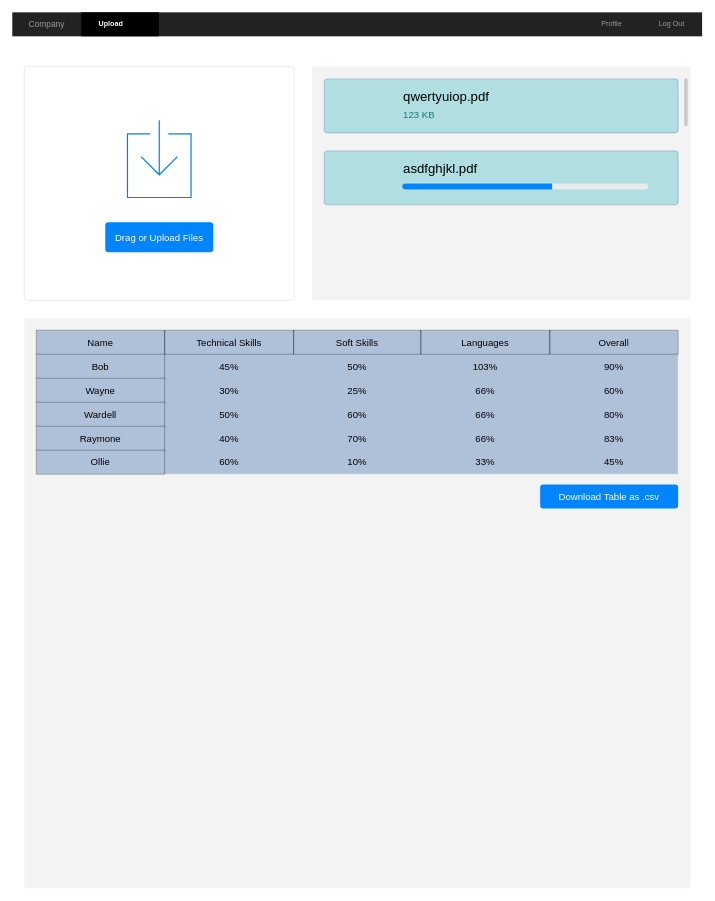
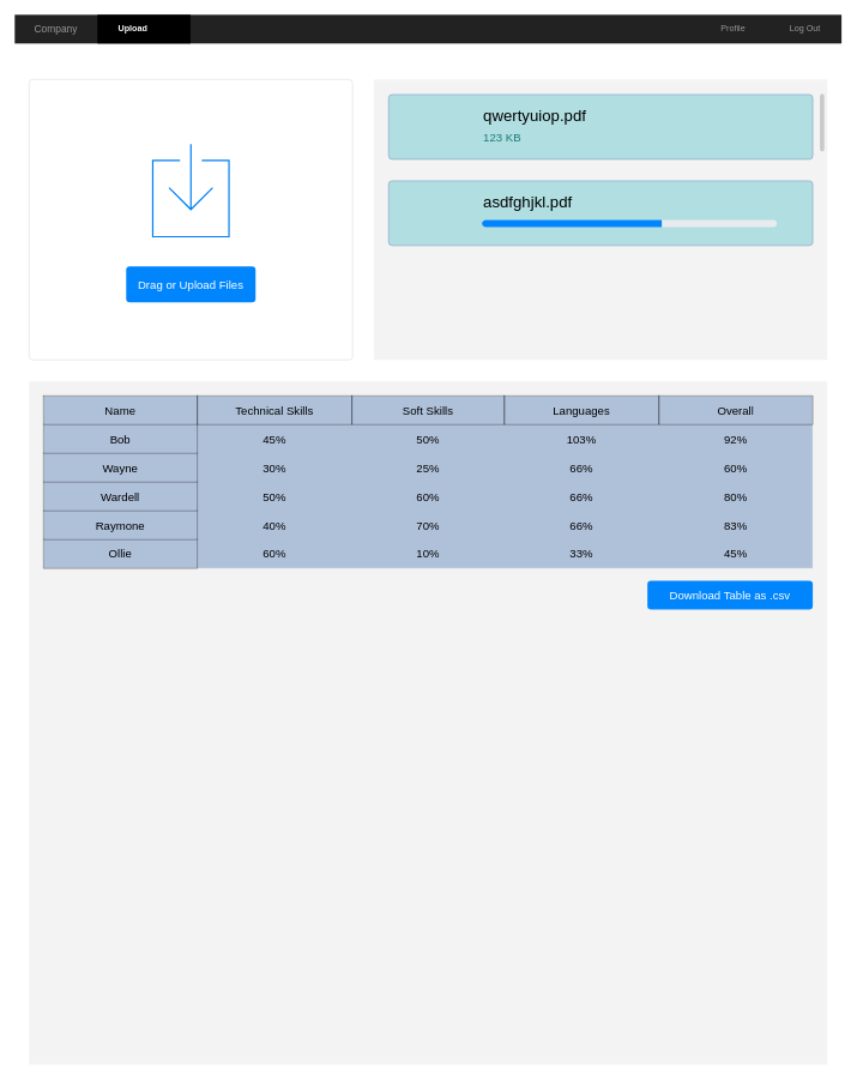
  <mxCell id="0" style=";html=1;" />
  <mxCell id="1" style=";html=1;" parent="0" />
  <mxCell id="2" value="" style="rounded=0;whiteSpace=wrap;html=1;strokeColor=#FCFCFC;fontSize=16;fontColor=#1D7A7A;fillColor=#E8E8E8;opacity=50;" vertex="1" parent="1"><mxGeometry x="520" y="110" width="630" height="390" as="geometry" /></mxCell>
  <mxCell id="3" value="" style="html=1;shadow=0;dashed=0;shape=mxgraph.bootstrap.rect;fillColor=#222222;strokeColor=none;whiteSpace=wrap;rounded=0;fontSize=12;fontColor=#000000;align=center;" parent="1" vertex="1"><mxGeometry x="20" y="20" width="1150" height="40" as="geometry" /></mxCell>
  <mxCell id="4" value="Company" style="html=1;shadow=0;dashed=0;fillColor=none;strokeColor=none;shape=mxgraph.bootstrap.rect;fontColor=#999999;fontSize=14;whiteSpace=wrap;" parent="3" vertex="1"><mxGeometry width="115" height="40" as="geometry" /></mxCell>
  <mxCell id="5" value="&lt;div style=&quot;&quot;&gt;&lt;span style=&quot;background-color: initial;&quot;&gt;&lt;b&gt;Upload&lt;/b&gt;&lt;/span&gt;&lt;/div&gt;" style="html=1;shadow=0;dashed=0;shape=mxgraph.bootstrap.rect;fillColor=#000000;strokeColor=none;fontColor=#ffffff;spacingRight=30;whiteSpace=wrap;align=center;" parent="3" vertex="1"><mxGeometry x="115" width="129.375" height="40" as="geometry" /></mxCell>
  <mxCell id="6" value="Profile" style="html=1;shadow=0;dashed=0;fillColor=none;strokeColor=none;shape=mxgraph.bootstrap.rect;fontColor=#999999;whiteSpace=wrap;" parent="3" vertex="1"><mxGeometry x="948.75" width="100.625" height="40" as="geometry" /></mxCell>
  <mxCell id="7" value="Log Out" style="html=1;shadow=0;dashed=0;fillColor=none;strokeColor=none;shape=mxgraph.bootstrap.rect;fontColor=#999999;whiteSpace=wrap;" parent="3" vertex="1"><mxGeometry x="1049.375" width="100.625" height="40" as="geometry" /></mxCell>
  <mxCell id="8" value="" style="html=1;verticalLabelPosition=bottom;labelBackgroundColor=#ffffff;verticalAlign=top;shadow=0;dashed=0;strokeWidth=2;shape=mxgraph.ios7.misc.scroll_(vertical);fillColor=#a0a0a0;strokeColor=#6C8EBF;fontSize=16;fontColor=#1D7A7A;opacity=50;" vertex="1" parent="1"><mxGeometry x="1140" y="130" width="6" height="80" as="geometry" /></mxCell>
  <mxCell id="9" value="" style="rounded=0;whiteSpace=wrap;html=1;strokeColor=#FCFCFC;fontSize=16;fontColor=#1D7A7A;fillColor=#E8E8E8;opacity=50;" vertex="1" parent="1"><mxGeometry x="40" y="530" width="1110" height="950" as="geometry" /></mxCell>
  <mxCell id="10" value="" style="group" vertex="1" connectable="0" parent="1"><mxGeometry x="540" y="131" width="590" height="90" as="geometry" /></mxCell>
  <mxCell id="11" value="" style="html=1;shadow=0;dashed=0;shape=mxgraph.bootstrap.rrect;rSize=5;strokeColor=#6C8EBF;strokeWidth=1;fillColor=#A0DADE;whiteSpace=wrap;align=center;verticalAlign=middle;spacingLeft=0;fontStyle=0;fontSize=16;spacing=5;opacity=80;" vertex="1" parent="10"><mxGeometry width="590" height="90" as="geometry" /></mxCell>
  <mxCell id="12" value="" style="shape=image;html=1;verticalAlign=top;verticalLabelPosition=bottom;labelBackgroundColor=#ffffff;imageAspect=0;aspect=fixed;image=https://cdn1.iconfinder.com/data/icons/bootstrap-vol-3/16/filetype-pdf-128.png" vertex="1" parent="10"><mxGeometry x="40" y="25.5" width="39" height="39" as="geometry" /></mxCell>
  <mxCell id="13" value="qwertyuiop.pdf" style="text;html=1;resizable=0;autosize=1;align=left;verticalAlign=middle;points=[];fillColor=none;strokeColor=none;rounded=0;fontSize=22;" vertex="1" parent="10"><mxGeometry x="130" y="11" width="170" height="40" as="geometry" /></mxCell>
  <mxCell id="14" value="&lt;font color=&quot;#1d7a7a&quot; style=&quot;font-size: 16px;&quot;&gt;123 KB&lt;/font&gt;" style="text;html=1;resizable=0;autosize=1;align=left;verticalAlign=middle;points=[];fillColor=none;strokeColor=none;rounded=0;fontSize=22;opacity=80;" vertex="1" parent="10"><mxGeometry x="130" y="39" width="80" height="40" as="geometry" /></mxCell>
  <mxCell id="15" value="" style="shape=image;html=1;verticalAlign=top;verticalLabelPosition=bottom;labelBackgroundColor=#ffffff;imageAspect=0;aspect=fixed;image=https://cdn1.iconfinder.com/data/icons/unicons-line-vol-2/24/cloud-check-128.png;fontSize=16;fontColor=#1D7A7A;fillColor=#A0DADE;opacity=80;" vertex="1" parent="10"><mxGeometry x="500" y="11" width="68" height="68" as="geometry" /></mxCell>
  <mxCell id="16" value="" style="group" vertex="1" connectable="0" parent="1"><mxGeometry x="540" y="251" width="590" height="90" as="geometry" /></mxCell>
  <mxCell id="17" value="" style="html=1;shadow=0;dashed=0;shape=mxgraph.bootstrap.rrect;rSize=5;strokeColor=#6C8EBF;strokeWidth=1;fillColor=#A0DADE;fontColor=#FFFFFF;whiteSpace=wrap;align=center;verticalAlign=middle;spacingLeft=0;fontStyle=0;fontSize=16;spacing=5;opacity=80;" vertex="1" parent="16"><mxGeometry width="590" height="90" as="geometry" /></mxCell>
  <mxCell id="18" value="" style="shape=image;html=1;verticalAlign=top;verticalLabelPosition=bottom;labelBackgroundColor=#ffffff;imageAspect=0;aspect=fixed;image=https://cdn1.iconfinder.com/data/icons/bootstrap-vol-3/16/filetype-pdf-128.png" vertex="1" parent="16"><mxGeometry x="40" y="25.5" width="39" height="39" as="geometry" /></mxCell>
  <mxCell id="19" value="" style="html=1;shadow=0;dashed=0;shape=mxgraph.bootstrap.rrect;rSize=5;fillColor=#E9ECEF;strokeColor=none;" vertex="1" parent="16"><mxGeometry x="130" y="54.5" width="410" height="10" as="geometry" /></mxCell>
  <mxCell id="20" value="" style="html=1;shadow=0;dashed=0;shape=mxgraph.bootstrap.leftButton;rSize=5;fillColor=#0085FC;strokeColor=none;resizeHeight=1;" vertex="1" parent="19"><mxGeometry width="250" height="10" relative="1" as="geometry" /></mxCell>
  <mxCell id="21" value="asdfghjkl.pdf" style="text;html=1;resizable=0;autosize=1;align=left;verticalAlign=middle;points=[];fillColor=none;strokeColor=none;rounded=0;fontSize=22;" vertex="1" parent="16"><mxGeometry x="130" y="10" width="150" height="40" as="geometry" /></mxCell>
  <mxCell id="22" value="" style="group" vertex="1" connectable="0" parent="1"><mxGeometry x="40" y="110" width="450" height="390" as="geometry" /></mxCell>
  <mxCell id="23" value="" style="html=1;shadow=0;dashed=0;shape=mxgraph.bootstrap.rrect;rSize=5;fontSize=12;strokeColor=#dddddd;align=left;spacing=10;verticalAlign=top;whiteSpace=wrap;rounded=0;" parent="22" vertex="1"><mxGeometry width="450" height="390" as="geometry" /></mxCell>
  <mxCell id="24" value="" style="html=1;verticalLabelPosition=bottom;align=center;labelBackgroundColor=#ffffff;verticalAlign=top;strokeWidth=2;strokeColor=#0080F0;shadow=0;dashed=0;shape=mxgraph.ios7.icons.down;" vertex="1" parent="22"><mxGeometry x="172" y="90" width="106" height="128.71" as="geometry" /></mxCell>
  <mxCell id="25" value="Drag or Upload Files" style="html=1;shadow=0;dashed=0;shape=mxgraph.bootstrap.rrect;rSize=5;strokeColor=none;strokeWidth=1;fillColor=#0085FC;fontColor=#FFFFFF;whiteSpace=wrap;align=center;verticalAlign=middle;spacingLeft=0;fontStyle=0;fontSize=16;spacing=5;" vertex="1" parent="22"><mxGeometry x="135" y="260" width="180" height="50" as="geometry" /></mxCell>
  <mxCell id="26" value="" style="shape=table;html=1;whiteSpace=wrap;startSize=0;container=1;collapsible=0;childLayout=tableLayout;columnLines=0;rowLines=0;strokeColor=#FCFCFC;fontSize=16;fontColor=#1D7A7A;fillColor=#6C8EBF;opacity=50;" vertex="1" parent="1"><mxGeometry x="60" y="550" width="1070" height="240" as="geometry" /></mxCell>
  <mxCell id="27" value="" style="shape=tableRow;horizontal=0;startSize=0;swimlaneHead=0;swimlaneBody=0;top=0;left=0;bottom=0;right=0;collapsible=0;dropTarget=0;fillColor=none;points=[[0,0.5],[1,0.5]];portConstraint=eastwest;strokeColor=#FCFCFC;fontSize=16;fontColor=#1D7A7A;opacity=50;" vertex="1" parent="26"><mxGeometry width="1070" height="40" as="geometry" /></mxCell>
  <mxCell id="28" value="Name" style="shape=partialRectangle;html=1;whiteSpace=wrap;connectable=0;fillColor=none;top=1;left=1;bottom=1;right=1;overflow=hidden;fontSize=16;strokeColor=#000000;fontColor=#000000;opacity=50;" vertex="1" parent="27"><mxGeometry width="214" height="40" as="geometry"><mxRectangle width="214" height="40" as="alternateBounds" /></mxGeometry></mxCell>
  <mxCell id="29" value="Technical Skills" style="shape=partialRectangle;html=1;whiteSpace=wrap;connectable=0;fillColor=none;top=1;left=1;bottom=1;right=1;overflow=hidden;fontSize=16;strokeColor=#000000;fontColor=#000000;opacity=50;" vertex="1" parent="27"><mxGeometry x="214" width="215" height="40" as="geometry"><mxRectangle width="215" height="40" as="alternateBounds" /></mxGeometry></mxCell>
  <mxCell id="30" value="Soft Skills" style="shape=partialRectangle;html=1;whiteSpace=wrap;connectable=0;fillColor=none;top=1;left=1;bottom=1;right=1;overflow=hidden;fontSize=16;strokeColor=#000000;fontColor=#000000;opacity=50;" vertex="1" parent="27"><mxGeometry x="429" width="212" height="40" as="geometry"><mxRectangle width="212" height="40" as="alternateBounds" /></mxGeometry></mxCell>
  <mxCell id="31" value="Languages" style="shape=partialRectangle;html=1;whiteSpace=wrap;connectable=0;fillColor=none;top=1;left=1;bottom=1;right=1;overflow=hidden;fontSize=16;strokeColor=#000000;fontColor=#000000;opacity=50;" vertex="1" parent="27"><mxGeometry x="641" width="215" height="40" as="geometry"><mxRectangle width="215" height="40" as="alternateBounds" /></mxGeometry></mxCell>
  <mxCell id="32" value="Overall" style="shape=partialRectangle;html=1;whiteSpace=wrap;connectable=0;fillColor=none;top=1;left=1;bottom=1;right=1;overflow=hidden;fontSize=16;strokeColor=#000000;fontColor=#000000;opacity=50;" vertex="1" parent="27"><mxGeometry x="856" width="214" height="40" as="geometry"><mxRectangle width="214" height="40" as="alternateBounds" /></mxGeometry></mxCell>
  <mxCell id="33" value="" style="shape=tableRow;horizontal=0;startSize=0;swimlaneHead=0;swimlaneBody=0;top=0;left=0;bottom=0;right=0;collapsible=0;dropTarget=0;fillColor=none;points=[[0,0.5],[1,0.5]];portConstraint=eastwest;strokeColor=#FCFCFC;fontSize=16;fontColor=#1D7A7A;opacity=50;" vertex="1" parent="26"><mxGeometry y="40" width="1070" height="40" as="geometry" /></mxCell>
  <mxCell id="34" value="Bob" style="shape=partialRectangle;html=1;whiteSpace=wrap;connectable=0;fillColor=none;top=0;left=1;bottom=1;right=1;overflow=hidden;fontSize=16;strokeColor=#000000;fontColor=#000000;opacity=50;" vertex="1" parent="33"><mxGeometry width="214" height="40" as="geometry"><mxRectangle width="214" height="40" as="alternateBounds" /></mxGeometry></mxCell>
  <mxCell id="35" value="45%" style="shape=partialRectangle;html=1;whiteSpace=wrap;connectable=0;fillColor=none;top=0;left=0;bottom=0;right=0;overflow=hidden;fontSize=16;strokeColor=#FCFCFC;fontColor=#000000;opacity=50;" vertex="1" parent="33"><mxGeometry x="214" width="215" height="40" as="geometry"><mxRectangle width="215" height="40" as="alternateBounds" /></mxGeometry></mxCell>
  <mxCell id="36" value="50%" style="shape=partialRectangle;html=1;whiteSpace=wrap;connectable=0;fillColor=none;top=0;left=0;bottom=0;right=0;overflow=hidden;fontSize=16;strokeColor=#FCFCFC;fontColor=#000000;opacity=50;" vertex="1" parent="33"><mxGeometry x="429" width="212" height="40" as="geometry"><mxRectangle width="212" height="40" as="alternateBounds" /></mxGeometry></mxCell>
  <mxCell id="37" value="103%" style="shape=partialRectangle;html=1;whiteSpace=wrap;connectable=0;fillColor=none;top=0;left=0;bottom=0;right=0;overflow=hidden;fontSize=16;strokeColor=#FCFCFC;fontColor=#000000;opacity=50;" vertex="1" parent="33"><mxGeometry x="641" width="215" height="40" as="geometry"><mxRectangle width="215" height="40" as="alternateBounds" /></mxGeometry></mxCell>
- <mxCell id="38" value="90%" style="shape=partialRectangle;html=1;whiteSpace=wrap;connectable=0;fillColor=none;top=0;left=0;bottom=0;right=0;overflow=hidden;fontSize=16;strokeColor=#FCFCFC;fontColor=#000000;opacity=50;" vertex="1" parent="33"><mxGeometry x="856" width="214" height="40" as="geometry"><mxRectangle width="214" height="40" as="alternateBounds" /></mxGeometry></mxCell>
+ <mxCell id="38" value="92%" style="shape=partialRectangle;html=1;whiteSpace=wrap;connectable=0;fillColor=none;top=0;left=0;bottom=0;right=0;overflow=hidden;fontSize=16;strokeColor=#FCFCFC;fontColor=#000000;opacity=50;" vertex="1" parent="33"><mxGeometry x="856" width="214" height="40" as="geometry"><mxRectangle width="214" height="40" as="alternateBounds" /></mxGeometry></mxCell>
  <mxCell id="39" value="" style="shape=tableRow;horizontal=0;startSize=0;swimlaneHead=0;swimlaneBody=0;top=0;left=0;bottom=0;right=0;collapsible=0;dropTarget=0;fillColor=none;points=[[0,0.5],[1,0.5]];portConstraint=eastwest;strokeColor=#FCFCFC;fontSize=16;fontColor=#1D7A7A;opacity=50;" vertex="1" parent="26"><mxGeometry y="80" width="1070" height="40" as="geometry" /></mxCell>
  <mxCell id="40" value="Wayne" style="shape=partialRectangle;html=1;whiteSpace=wrap;connectable=0;fillColor=none;top=0;left=1;bottom=1;right=1;overflow=hidden;fontSize=16;strokeColor=#000000;fontColor=#000000;opacity=50;" vertex="1" parent="39"><mxGeometry width="214" height="40" as="geometry"><mxRectangle width="214" height="40" as="alternateBounds" /></mxGeometry></mxCell>
  <mxCell id="41" value="30%" style="shape=partialRectangle;html=1;whiteSpace=wrap;connectable=0;fillColor=none;top=0;left=0;bottom=0;right=0;overflow=hidden;fontSize=16;strokeColor=#FCFCFC;fontColor=#000000;opacity=50;" vertex="1" parent="39"><mxGeometry x="214" width="215" height="40" as="geometry"><mxRectangle width="215" height="40" as="alternateBounds" /></mxGeometry></mxCell>
  <mxCell id="42" value="25%" style="shape=partialRectangle;html=1;whiteSpace=wrap;connectable=0;fillColor=none;top=0;left=0;bottom=0;right=0;overflow=hidden;fontSize=16;strokeColor=#FCFCFC;fontColor=#000000;opacity=50;" vertex="1" parent="39"><mxGeometry x="429" width="212" height="40" as="geometry"><mxRectangle width="212" height="40" as="alternateBounds" /></mxGeometry></mxCell>
  <mxCell id="43" value="66%" style="shape=partialRectangle;html=1;whiteSpace=wrap;connectable=0;fillColor=none;top=0;left=0;bottom=0;right=0;overflow=hidden;fontSize=16;strokeColor=#FCFCFC;fontColor=#000000;opacity=50;" vertex="1" parent="39"><mxGeometry x="641" width="215" height="40" as="geometry"><mxRectangle width="215" height="40" as="alternateBounds" /></mxGeometry></mxCell>
  <mxCell id="44" value="60%" style="shape=partialRectangle;html=1;whiteSpace=wrap;connectable=0;fillColor=none;top=0;left=0;bottom=0;right=0;overflow=hidden;fontSize=16;strokeColor=#FCFCFC;fontColor=#000000;opacity=50;" vertex="1" parent="39"><mxGeometry x="856" width="214" height="40" as="geometry"><mxRectangle width="214" height="40" as="alternateBounds" /></mxGeometry></mxCell>
  <mxCell id="45" style="shape=tableRow;horizontal=0;startSize=0;swimlaneHead=0;swimlaneBody=0;top=0;left=0;bottom=0;right=0;collapsible=0;dropTarget=0;fillColor=none;points=[[0,0.5],[1,0.5]];portConstraint=eastwest;strokeColor=#FCFCFC;fontSize=16;fontColor=#1D7A7A;opacity=50;" vertex="1" parent="26"><mxGeometry y="120" width="1070" height="40" as="geometry" /></mxCell>
  <mxCell id="46" value="Wardell" style="shape=partialRectangle;html=1;whiteSpace=wrap;connectable=0;fillColor=none;top=0;left=1;bottom=1;right=1;overflow=hidden;fontSize=16;strokeColor=#000000;fontColor=#000000;opacity=50;" vertex="1" parent="45"><mxGeometry width="214" height="40" as="geometry"><mxRectangle width="214" height="40" as="alternateBounds" /></mxGeometry></mxCell>
  <mxCell id="47" value="50%" style="shape=partialRectangle;html=1;whiteSpace=wrap;connectable=0;fillColor=none;top=0;left=0;bottom=0;right=0;overflow=hidden;fontSize=16;strokeColor=#FCFCFC;fontColor=#000000;opacity=50;" vertex="1" parent="45"><mxGeometry x="214" width="215" height="40" as="geometry"><mxRectangle width="215" height="40" as="alternateBounds" /></mxGeometry></mxCell>
  <mxCell id="48" value="60%" style="shape=partialRectangle;html=1;whiteSpace=wrap;connectable=0;fillColor=none;top=0;left=0;bottom=0;right=0;overflow=hidden;fontSize=16;strokeColor=#FCFCFC;fontColor=#000000;opacity=50;" vertex="1" parent="45"><mxGeometry x="429" width="212" height="40" as="geometry"><mxRectangle width="212" height="40" as="alternateBounds" /></mxGeometry></mxCell>
  <mxCell id="49" value="66%" style="shape=partialRectangle;html=1;whiteSpace=wrap;connectable=0;fillColor=none;top=0;left=0;bottom=0;right=0;overflow=hidden;fontSize=16;strokeColor=#FCFCFC;fontColor=#000000;opacity=50;" vertex="1" parent="45"><mxGeometry x="641" width="215" height="40" as="geometry"><mxRectangle width="215" height="40" as="alternateBounds" /></mxGeometry></mxCell>
  <mxCell id="50" value="80%" style="shape=partialRectangle;html=1;whiteSpace=wrap;connectable=0;fillColor=none;top=0;left=0;bottom=0;right=0;overflow=hidden;fontSize=16;strokeColor=#FCFCFC;fontColor=#000000;opacity=50;" vertex="1" parent="45"><mxGeometry x="856" width="214" height="40" as="geometry"><mxRectangle width="214" height="40" as="alternateBounds" /></mxGeometry></mxCell>
  <mxCell id="51" style="shape=tableRow;horizontal=0;startSize=0;swimlaneHead=0;swimlaneBody=0;top=0;left=0;bottom=0;right=0;collapsible=0;dropTarget=0;fillColor=none;points=[[0,0.5],[1,0.5]];portConstraint=eastwest;strokeColor=#FCFCFC;fontSize=16;fontColor=#1D7A7A;opacity=50;" vertex="1" parent="26"><mxGeometry y="160" width="1070" height="40" as="geometry" /></mxCell>
  <mxCell id="52" value="Raymone" style="shape=partialRectangle;html=1;whiteSpace=wrap;connectable=0;fillColor=none;top=0;left=1;bottom=1;right=1;overflow=hidden;fontSize=16;strokeColor=#000000;fontColor=#000000;opacity=50;" vertex="1" parent="51"><mxGeometry width="214" height="40" as="geometry"><mxRectangle width="214" height="40" as="alternateBounds" /></mxGeometry></mxCell>
  <mxCell id="53" value="40%" style="shape=partialRectangle;html=1;whiteSpace=wrap;connectable=0;fillColor=none;top=0;left=0;bottom=0;right=0;overflow=hidden;fontSize=16;strokeColor=#FCFCFC;fontColor=#000000;opacity=50;" vertex="1" parent="51"><mxGeometry x="214" width="215" height="40" as="geometry"><mxRectangle width="215" height="40" as="alternateBounds" /></mxGeometry></mxCell>
  <mxCell id="54" value="70%" style="shape=partialRectangle;html=1;whiteSpace=wrap;connectable=0;fillColor=none;top=0;left=0;bottom=0;right=0;overflow=hidden;fontSize=16;strokeColor=#FCFCFC;fontColor=#000000;opacity=50;" vertex="1" parent="51"><mxGeometry x="429" width="212" height="40" as="geometry"><mxRectangle width="212" height="40" as="alternateBounds" /></mxGeometry></mxCell>
  <mxCell id="55" value="66%" style="shape=partialRectangle;html=1;whiteSpace=wrap;connectable=0;fillColor=none;top=0;left=0;bottom=0;right=0;overflow=hidden;fontSize=16;strokeColor=#FCFCFC;fontColor=#000000;opacity=50;" vertex="1" parent="51"><mxGeometry x="641" width="215" height="40" as="geometry"><mxRectangle width="215" height="40" as="alternateBounds" /></mxGeometry></mxCell>
  <mxCell id="56" value="83%" style="shape=partialRectangle;html=1;whiteSpace=wrap;connectable=0;fillColor=none;top=0;left=0;bottom=0;right=0;overflow=hidden;fontSize=16;strokeColor=#FCFCFC;fontColor=#000000;opacity=50;" vertex="1" parent="51"><mxGeometry x="856" width="214" height="40" as="geometry"><mxRectangle width="214" height="40" as="alternateBounds" /></mxGeometry></mxCell>
  <mxCell id="57" style="shape=tableRow;horizontal=0;startSize=0;swimlaneHead=0;swimlaneBody=0;top=0;left=0;bottom=0;right=0;collapsible=0;dropTarget=0;fillColor=none;points=[[0,0.5],[1,0.5]];portConstraint=eastwest;strokeColor=#FCFCFC;fontSize=16;fontColor=#1D7A7A;opacity=50;" vertex="1" parent="26"><mxGeometry y="200" width="1070" height="40" as="geometry" /></mxCell>
  <mxCell id="58" value="Ollie" style="shape=partialRectangle;html=1;whiteSpace=wrap;connectable=0;fillColor=none;top=0;left=1;bottom=1;right=1;overflow=hidden;fontSize=16;strokeColor=#000000;fontColor=#000000;opacity=50;" vertex="1" parent="57"><mxGeometry width="214" height="40" as="geometry"><mxRectangle width="214" height="40" as="alternateBounds" /></mxGeometry></mxCell>
  <mxCell id="59" value="60%" style="shape=partialRectangle;html=1;whiteSpace=wrap;connectable=0;fillColor=none;top=0;left=0;bottom=0;right=0;overflow=hidden;fontSize=16;strokeColor=#FCFCFC;fontColor=#000000;opacity=50;" vertex="1" parent="57"><mxGeometry x="214" width="215" height="40" as="geometry"><mxRectangle width="215" height="40" as="alternateBounds" /></mxGeometry></mxCell>
  <mxCell id="60" value="10%" style="shape=partialRectangle;html=1;whiteSpace=wrap;connectable=0;fillColor=none;top=0;left=0;bottom=0;right=0;overflow=hidden;fontSize=16;strokeColor=#FCFCFC;fontColor=#000000;opacity=50;" vertex="1" parent="57"><mxGeometry x="429" width="212" height="40" as="geometry"><mxRectangle width="212" height="40" as="alternateBounds" /></mxGeometry></mxCell>
  <mxCell id="61" value="33%" style="shape=partialRectangle;html=1;whiteSpace=wrap;connectable=0;fillColor=none;top=0;left=0;bottom=0;right=0;overflow=hidden;fontSize=16;strokeColor=#FCFCFC;fontColor=#000000;opacity=50;" vertex="1" parent="57"><mxGeometry x="641" width="215" height="40" as="geometry"><mxRectangle width="215" height="40" as="alternateBounds" /></mxGeometry></mxCell>
  <mxCell id="62" value="45%" style="shape=partialRectangle;html=1;whiteSpace=wrap;connectable=0;fillColor=none;top=0;left=0;bottom=0;right=0;overflow=hidden;fontSize=16;strokeColor=#FCFCFC;fontColor=#000000;opacity=50;" vertex="1" parent="57"><mxGeometry x="856" width="214" height="40" as="geometry"><mxRectangle width="214" height="40" as="alternateBounds" /></mxGeometry></mxCell>
  <mxCell id="63" value="Download Table as .csv" style="html=1;shadow=0;dashed=0;shape=mxgraph.bootstrap.rrect;rSize=5;strokeColor=none;strokeWidth=1;fillColor=#0085FC;fontColor=#FFFFFF;whiteSpace=wrap;align=center;verticalAlign=middle;spacingLeft=0;fontStyle=0;fontSize=16;spacing=5;" vertex="1" parent="1"><mxGeometry x="900" y="807" width="230" height="40" as="geometry" /></mxCell>
